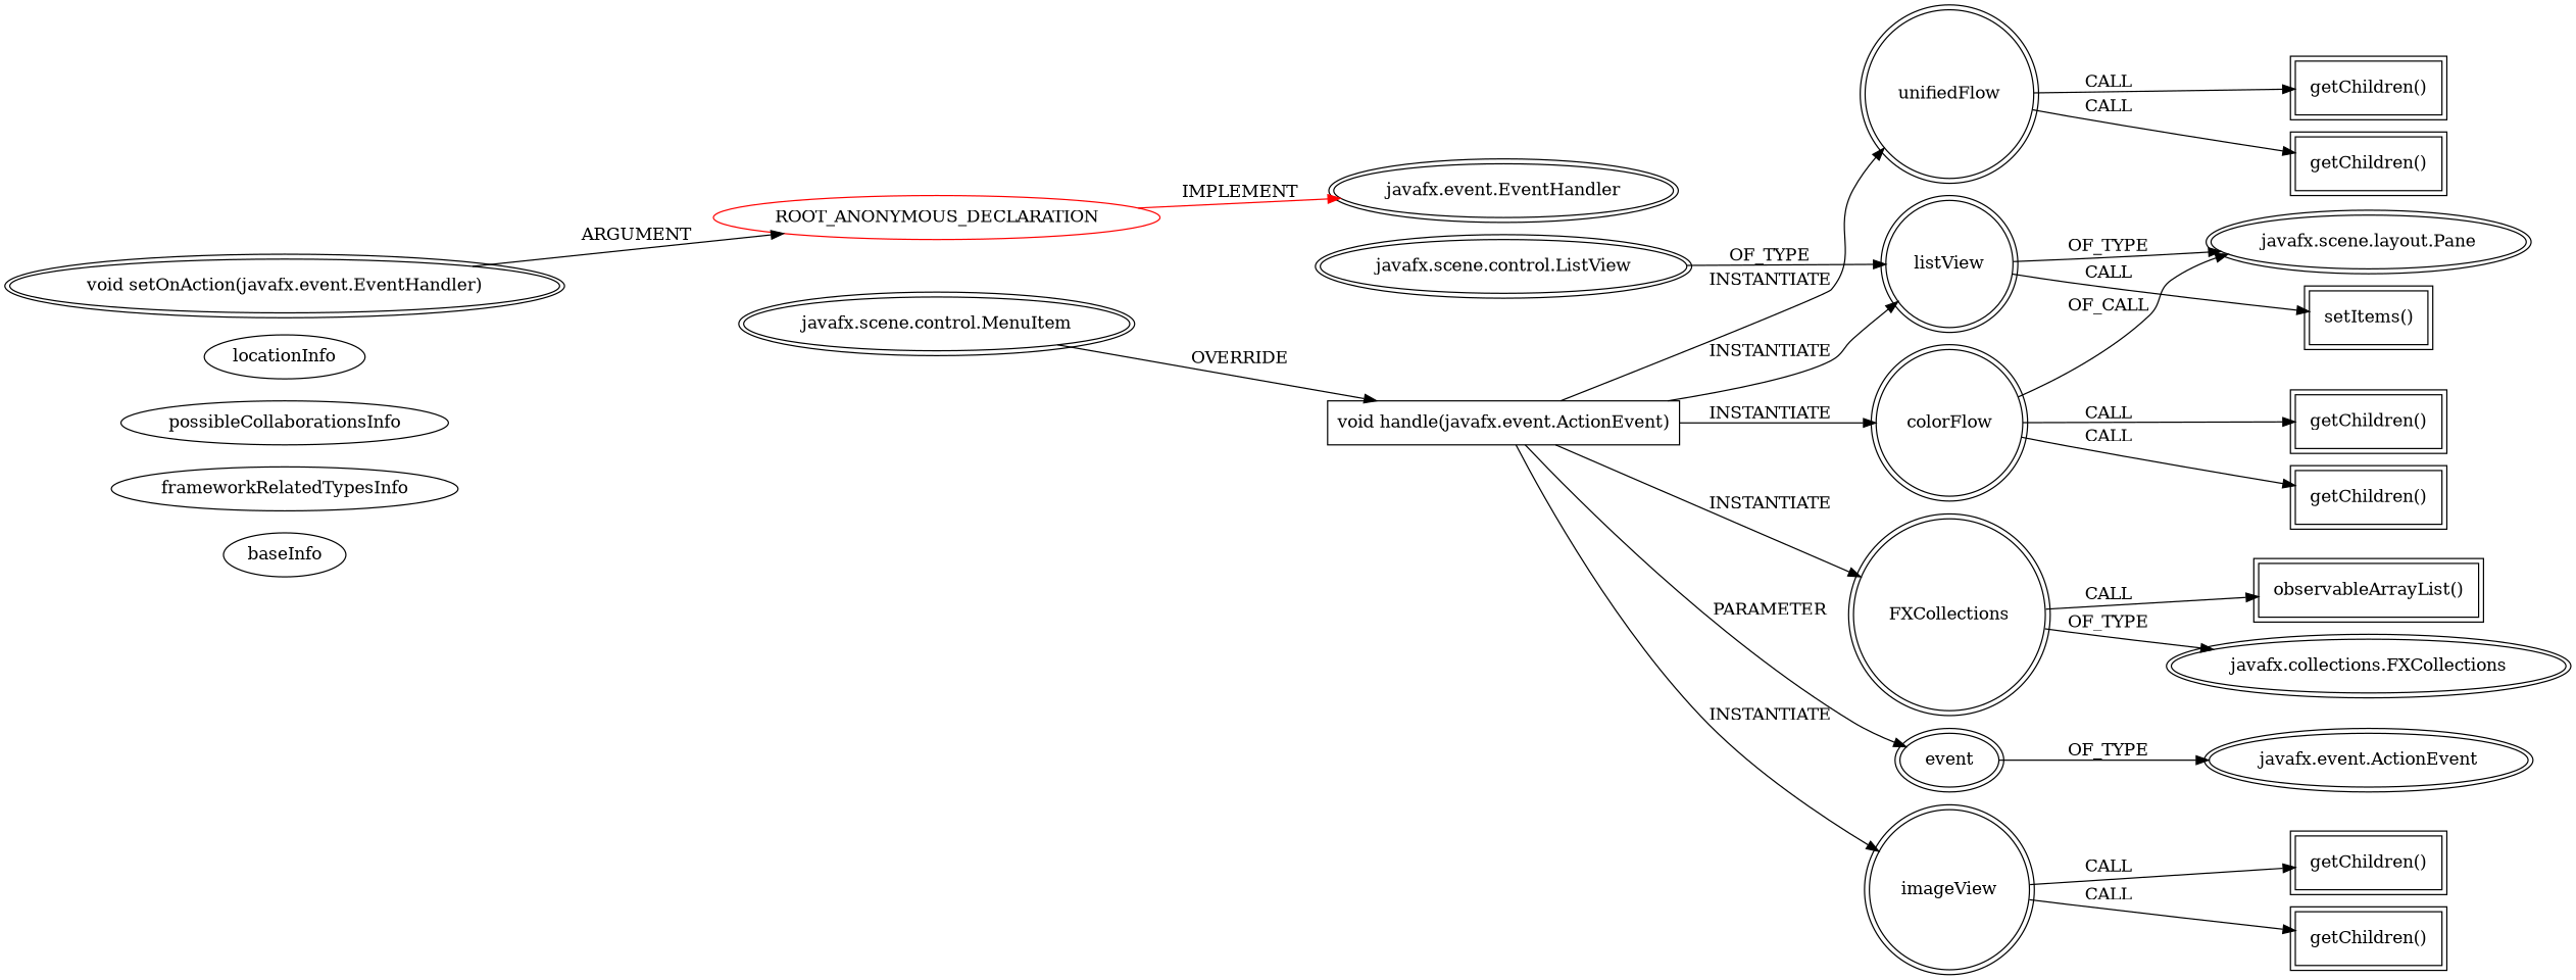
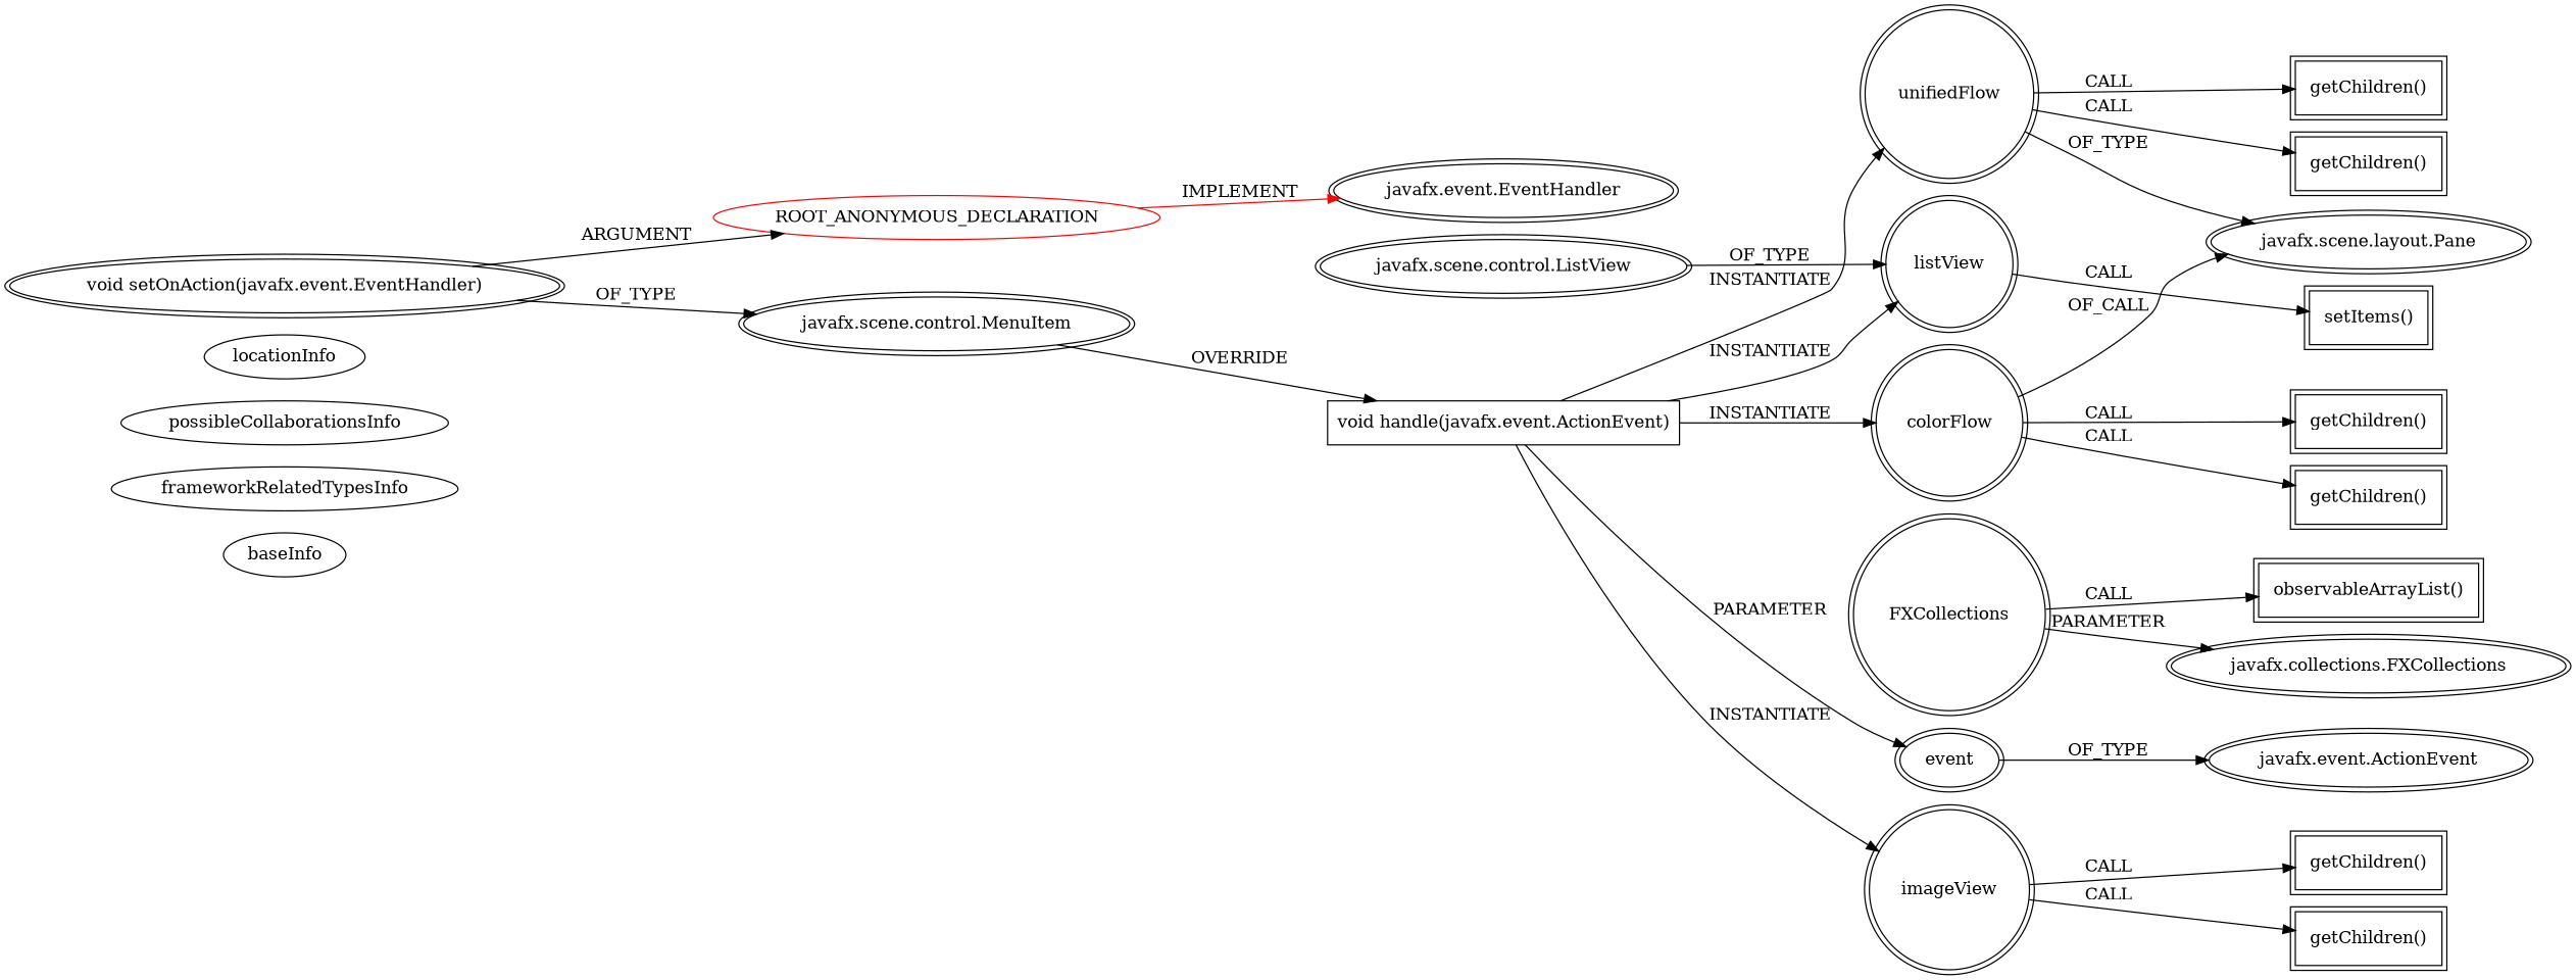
  digraph {
    rankdir=LR
    node [isFrameworkType=true vertexType=INSIDE_CALL peripheries=2]
    baseInfo [category=extension_graph graphId=4931 isAnonymous=true possibleRelation=false isFrameworkType="" vertexType="" peripheries=""]
    frameworkRelatedTypesInfo [0="javafx.event.EventHandler" isFrameworkType="" vertexType="" peripheries=""]
    possibleCollaborationsInfo [isFrameworkType="" vertexType="" peripheries=""]
    locationInfo [contextSignature="void setupMenus(javafx.stage.Stage)" filePath="/zvakanaka-bitbit/bitbit-master/src/bitbit/BitBit.java" graphId=4931 projectName="zvakanaka-bitbit" isFrameworkType="" vertexType="" peripheries=""]
    n5 [color=red isFrameworkType=false label=ROOT_ANONYMOUS_DECLARATION vertexType=ROOT_ANONYMOUS_DECLARATION peripheries=""]
    n6 [label="javafx.event.EventHandler" vertexType=FRAMEWORK_INTERFACE_TYPE]
    n7 [isFrameworkType=false label="void handle(javafx.event.ActionEvent)" shape=box vertexType=OVERRIDING_METHOD_DECLARATION peripheries=""]
    n8 [label=event vertexType=PARAMETER_DECLARATION]
    n9 [label=imageView shape=circle vertexType=VARIABLE_EXPRESION]
    n10 [label=colorFlow shape=circle vertexType=VARIABLE_EXPRESION]
    n11 [label=unifiedFlow shape=circle vertexType=VARIABLE_EXPRESION]
    n12 [label=FXCollections shape=circle vertexType=VARIABLE_EXPRESION]
    n13 [label=listView shape=circle vertexType=VARIABLE_EXPRESION]
    n14 [label="void setOnAction(javafx.event.EventHandler)" vertexType=OUTSIDE_CALL]
    n15 [label="javafx.scene.control.MenuItem" vertexType=FRAMEWORK_CLASS_TYPE]
    n16 [label="javafx.event.ActionEvent" vertexType=FRAMEWORK_CLASS_TYPE]
    n17 [label="getChildren()" shape=box]
    n18 [label="getChildren()" shape=box]
    n19 [label="javafx.scene.layout.Pane" vertexType=FRAMEWORK_CLASS_TYPE]
    n20 [label="getChildren()" shape=box]
    n21 [label="getChildren()" shape=box]
    n22 [label="getChildren()" shape=box]
    n23 [label="getChildren()" shape=box]
    n24 [label="javafx.collections.FXCollections" vertexType=FRAMEWORK_CLASS_TYPE]
    n25 [label="observableArrayList()" shape=box]
    n26 [label="setItems()" shape=box]
    n27 [label="javafx.scene.control.ListView" vertexType=FRAMEWORK_CLASS_TYPE]
    n5 -> n6 [color=red label=IMPLEMENT]
    n7 -> n8 [label=PARAMETER]
    n7 -> n9 [label=INSTANTIATE]
    n7 -> n10 [label=INSTANTIATE]
    n7 -> n11 [label=INSTANTIATE]
-   n7 -> n12 [label=INSTANTIATE]
    n7 -> n13 [label=INSTANTIATE]
    n8 -> n16 [label=OF_TYPE]
    n9 -> n17 [label=CALL]
    n9 -> n18 [label=CALL]
    n10 -> n19 [label=OF_CALL]
    n10 -> n20 [label=CALL]
    n10 -> n21 [label=CALL]
-   n13 -> n19 [label=OF_TYPE]
+   n11 -> n19 [label=OF_TYPE]
    n11 -> n22 [label=CALL]
    n11 -> n23 [label=CALL]
-   n12 -> n24 [label=OF_TYPE]
+   n12 -> n24 [label=PARAMETER]
    n12 -> n25 [label=CALL]
    n13 -> n26 [label=CALL]
    n14 -> n5 [label=ARGUMENT]
+   n14 -> n15 [label=OF_TYPE]
    n15 -> n7 [label=OVERRIDE]
    n27 -> n13 [label=OF_TYPE]
  }
